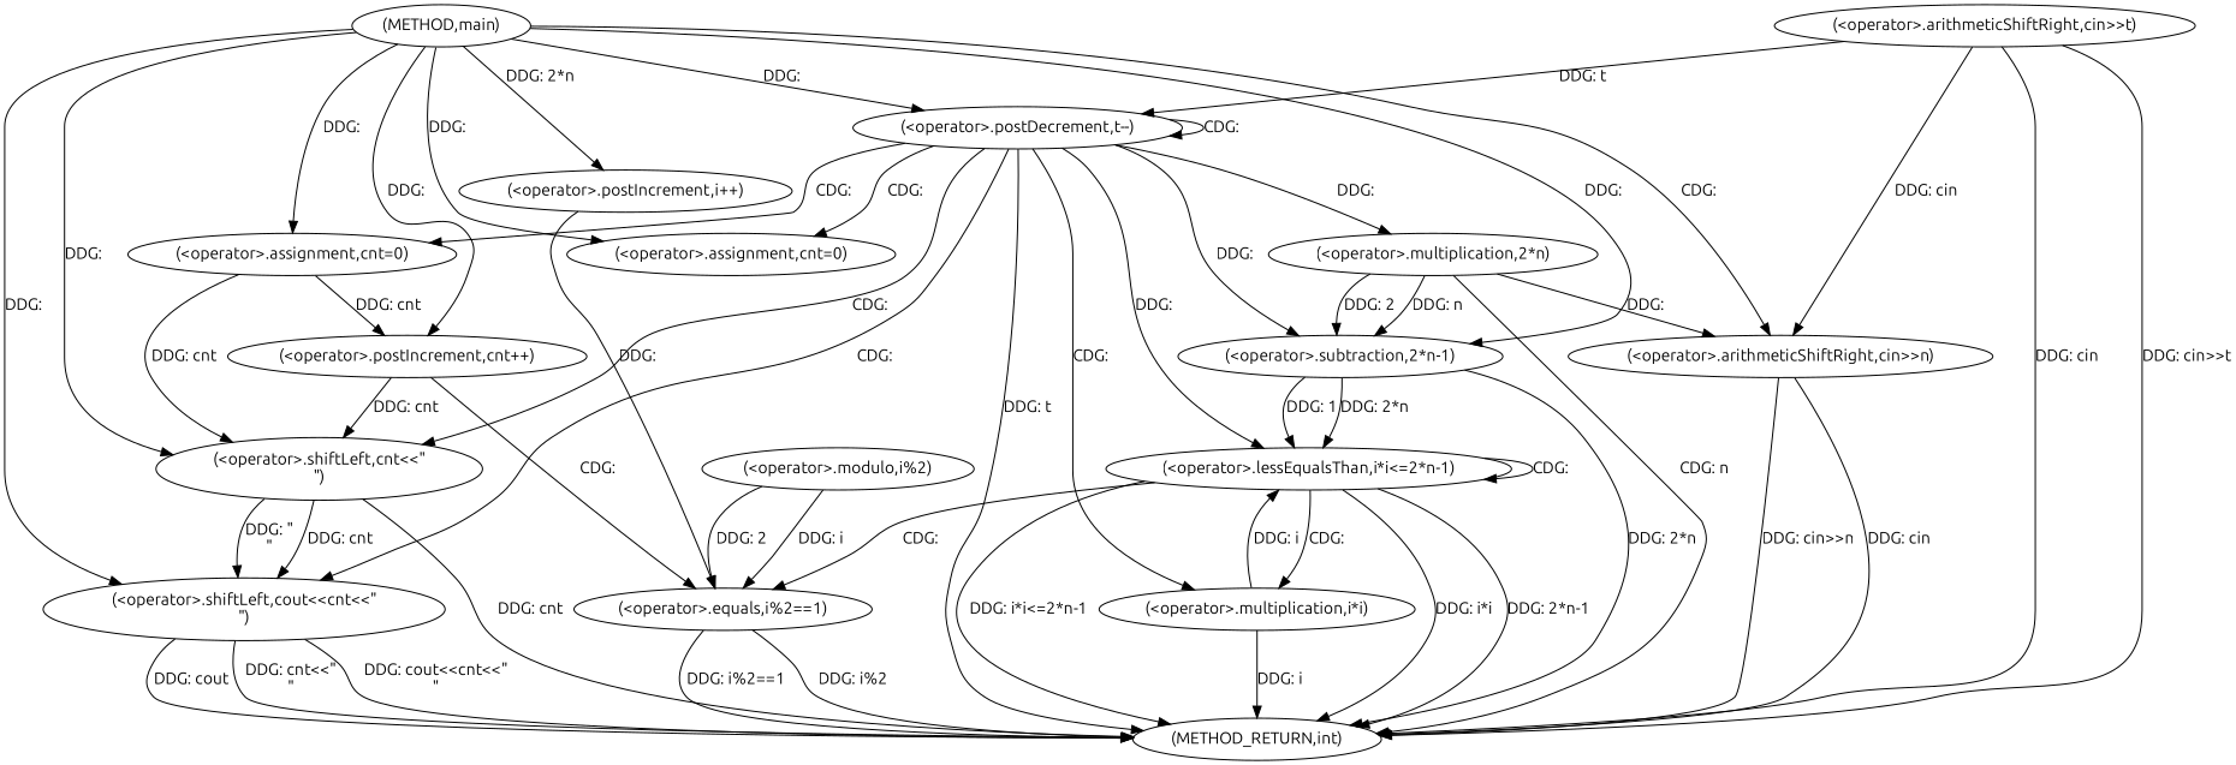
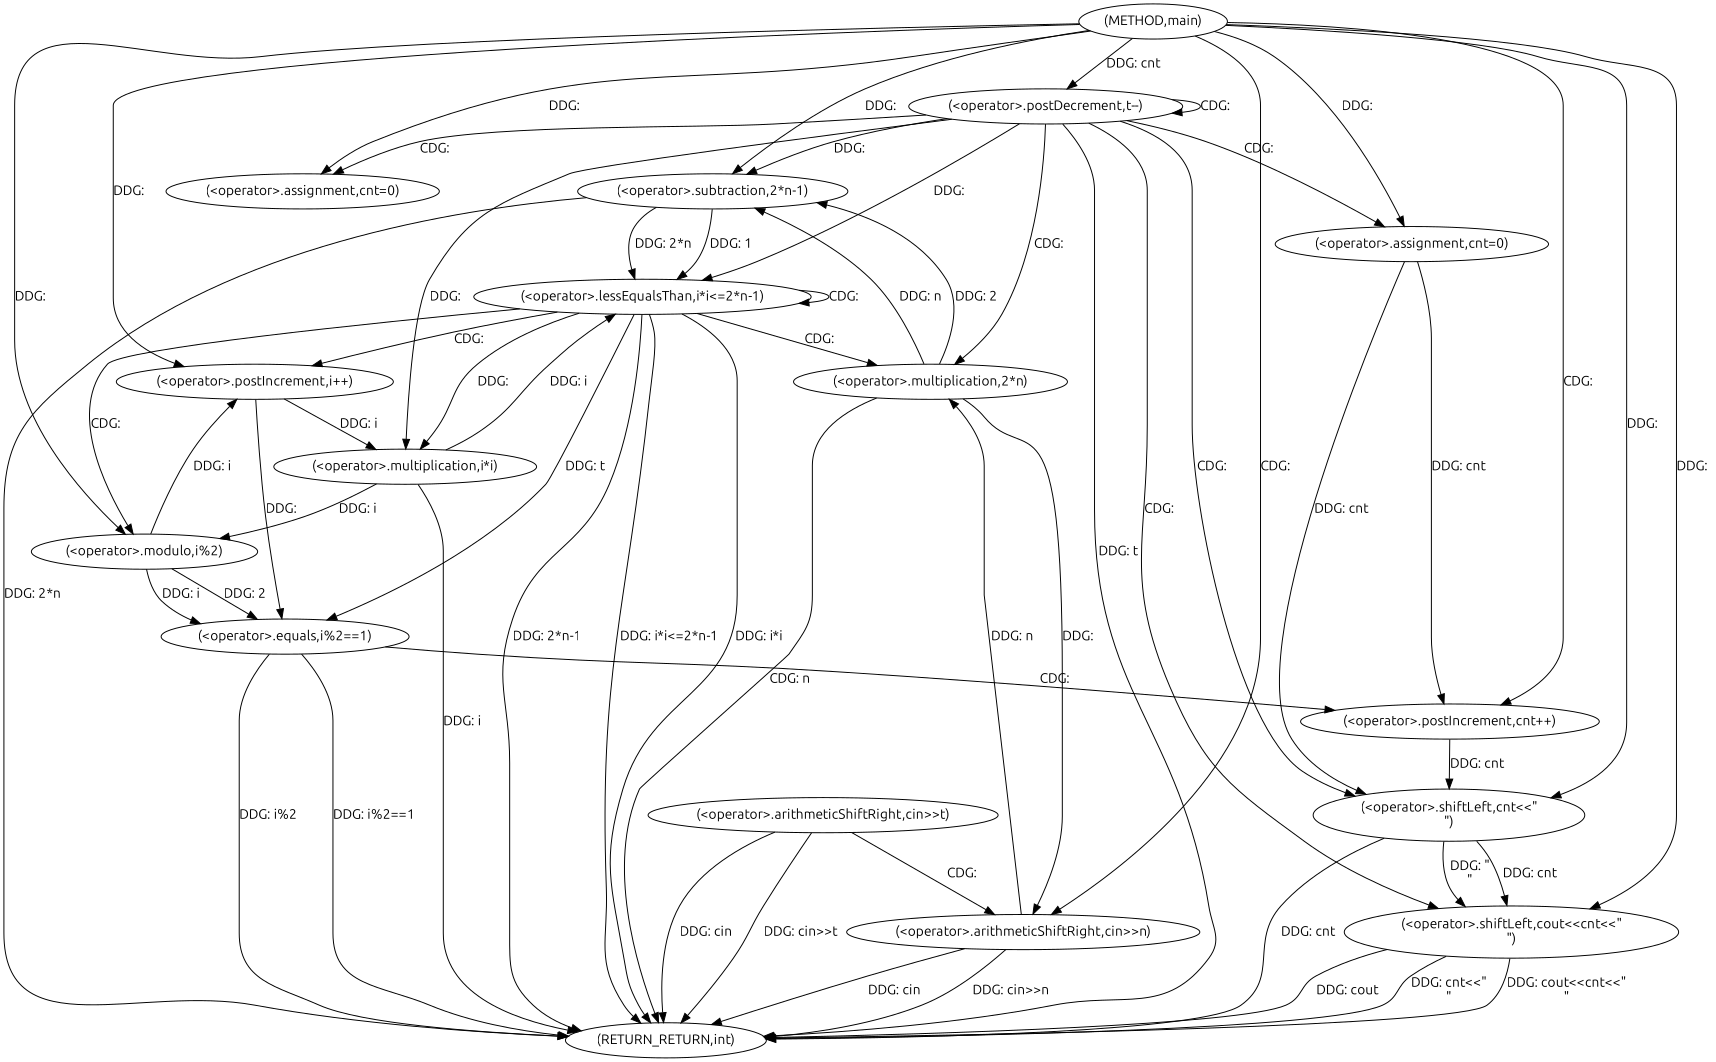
  digraph {
    fontname=Ubuntu
    node [fontname=Ubuntu]
    edge [fontname=Ubuntu]
    n1 [label="(METHOD,main)"]
    n2 [label="(<operator>.postDecrement,t--)"]
    n3 [label="(<operator>.arithmeticShiftRight,cin>>n)"]
    n4 [label="(<operator>.assignment,cnt=0)"]
    n5 [label="(<operator>.assignment,cnt=0)"]
    n6 [label="(<operator>.shiftLeft,cout<<cnt<<\"\n\")"]
    n7 [label="(<operator>.postIncrement,i++)"]
    n8 [label="(<operator>.shiftLeft,cnt<<\"\n\")"]
    n9 [label="(<operator>.subtraction,2*n-1)"]
    n10 [label="(<operator>.postIncrement,cnt++)"]
    n11 [label="(<operator>.modulo,i%2)"]
    n12 [label="(<operator>.arithmeticShiftRight,cin>>t)"]
-   n13 [label="(METHOD_RETURN,int)"]
+   n13 [label="(RETURN_RETURN,int)"]
    n14 [label="(<operator>.multiplication,i*i)"]
    n15 [label="(<operator>.multiplication,2*n)"]
    n16 [label="(<operator>.lessEqualsThan,i*i<=2*n-1)"]
    n17 [label="(<operator>.equals,i%2==1)"]
-   n1 -> n2 [label="DDG: "]
+   n1 -> n2 [label="DDG: cnt"]
    n1 -> n3 [label="CDG: "]
    n1 -> n4 [label="DDG: "]
    n1 -> n5 [label="DDG: "]
    n1 -> n6 [label="DDG: "]
-   n1 -> n7 [label="DDG: 2*n"]
+   n1 -> n7 [label="DDG: "]
    n1 -> n8 [label="DDG: "]
    n1 -> n9 [label="DDG: "]
-   n1 -> n10 [label="DDG: "]
+   n1 -> n10 [label="CDG: "]
+   n1 -> n11 [label="DDG: "]
    n2 -> n2 [label="CDG: "]
    n2 -> n4 [label="CDG: "]
    n2 -> n5 [label="CDG: "]
    n2 -> n6 [label="CDG: "]
    n2 -> n8 [label="CDG: "]
    n2 -> n9 [label="DDG: "]
    n2 -> n13 [label="DDG: t"]
-   n2 -> n14 [label="CDG: "]
-   n2 -> n15 [label="DDG: "]
+   n2 -> n14 [label="DDG: "]
+   n2 -> n15 [label="CDG: "]
    n2 -> n16 [label="DDG: "]
    n3 -> n13 [label="DDG: cin"]
    n3 -> n13 [label="DDG: cin>>n"]
+   n3 -> n15 [label="DDG: n"]
    n5 -> n8 [label="DDG: cnt"]
    n5 -> n10 [label="DDG: cnt"]
    n6 -> n13 [label="DDG: cnt<<\"\n\""]
    n6 -> n13 [label="DDG: cout<<cnt<<\"\n\""]
    n6 -> n13 [label="DDG: cout"]
+   n7 -> n14 [label="DDG: i"]
    n7 -> n17 [label="DDG: "]
    n8 -> n6 [label="DDG: \"\n\""]
    n8 -> n6 [label="DDG: cnt"]
    n8 -> n13 [label="DDG: cnt"]
    n9 -> n13 [label="DDG: 2*n"]
    n9 -> n16 [label="DDG: 1"]
    n9 -> n16 [label="DDG: 2*n"]
    n10 -> n8 [label="DDG: cnt"]
+   n11 -> n7 [label="DDG: i"]
    n11 -> n17 [label="DDG: i"]
    n11 -> n17 [label="DDG: 2"]
-   n12 -> n2 [label="DDG: t"]
-   n12 -> n3 [label="DDG: cin"]
+   n12 -> n3 [label="CDG: "]
    n12 -> n13 [label="DDG: cin"]
    n12 -> n13 [label="DDG: cin>>t"]
+   n14 -> n11 [label="DDG: i"]
    n14 -> n13 [label="DDG: i"]
    n14 -> n16 [label="DDG: i"]
    n15 -> n3 [label="DDG: "]
    n15 -> n9 [label="DDG: n"]
    n15 -> n9 [label="DDG: 2"]
    n15 -> n13 [label="CDG: n"]
+   n16 -> n7 [label="CDG: "]
+   n16 -> n11 [label="CDG: "]
    n16 -> n13 [label="DDG: i*i"]
    n16 -> n13 [label="DDG: 2*n-1"]
    n16 -> n13 [label="DDG: i*i<=2*n-1"]
-   n16 -> n14 [label="CDG: "]
+   n16 -> n14 [label="DDG: "]
+   n16 -> n15 [label="CDG: "]
    n16 -> n16 [label="CDG: "]
-   n16 -> n17 [label="CDG: "]
-   n10 -> n17 [label="CDG: "]
+   n16 -> n17 [label="DDG: t"]
+   n17 -> n10 [label="CDG: "]
    n17 -> n13 [label="DDG: i%2"]
    n17 -> n13 [label="DDG: i%2==1"]
  }
